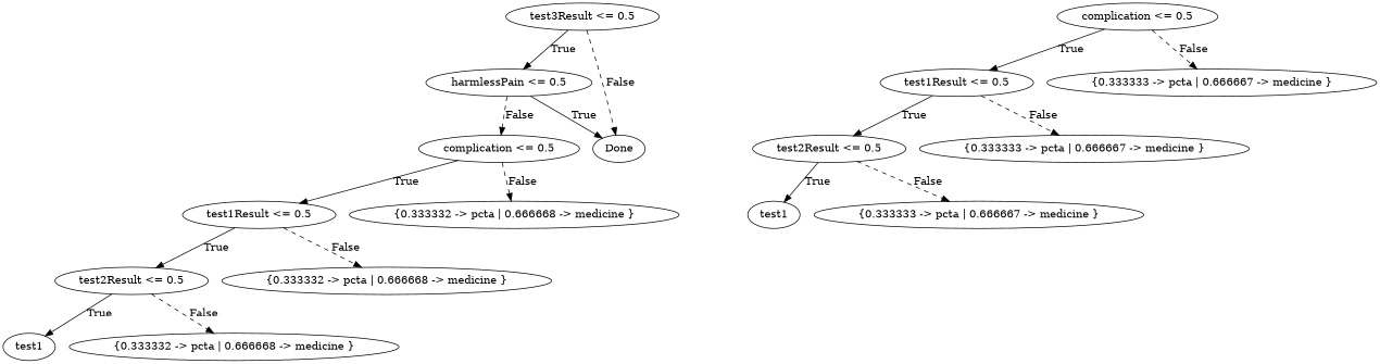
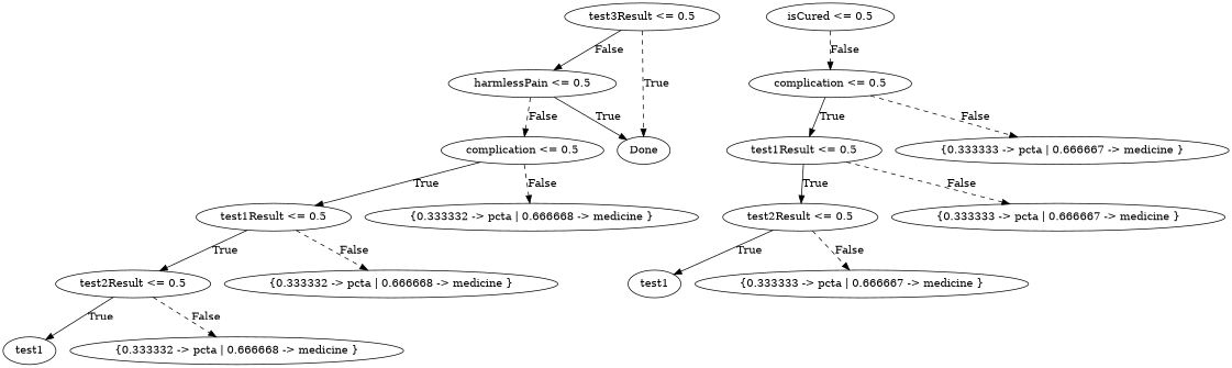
  digraph {
    edge [style=dashed]
    n1 [label="test3Result <= 0.5"]
    n2 [label="harmlessPain <= 0.5"]
    n3 [label=Done]
    n4 [label="complication <= 0.5"]
+   n5 [label="isCured <= 0.5"]
    n6 [label="complication <= 0.5"]
    n7 [label="test1Result <= 0.5"]
    n8 [label="{0.333332 -> pcta | 0.666668 -> medicine }"]
    n9 [label="test1Result <= 0.5"]
    n10 [label="{0.333333 -> pcta | 0.666667 -> medicine }"]
    n11 [label="test2Result <= 0.5"]
    n12 [label="{0.333333 -> pcta | 0.666667 -> medicine }"]
    n13 [label=test1]
    n14 [label="{0.333333 -> pcta | 0.666667 -> medicine }"]
    n15 [label="test2Result <= 0.5"]
    n16 [label="{0.333332 -> pcta | 0.666668 -> medicine }"]
    n17 [label=test1]
    n18 [label="{0.333332 -> pcta | 0.666668 -> medicine }"]
-   n1 -> n2 [label=True style=""]
-   n1 -> n3 [label=False]
+   n1 -> n2 [label=False style=""]
+   n1 -> n3 [label=True]
    n2 -> n3 [label=True style=""]
    n2 -> n4 [label=False]
    n4 -> n7 [label=True style=""]
    n4 -> n8 [label=False]
+   n5 -> n6 [label=False]
    n6 -> n9 [label=True style=""]
    n6 -> n10 [label=False]
    n7 -> n15 [label=True style=""]
    n7 -> n16 [label=False]
    n9 -> n11 [label=True style=""]
    n9 -> n12 [label=False]
    n11 -> n13 [label=True style=""]
    n11 -> n14 [label=False]
    n15 -> n17 [label=True style=""]
    n15 -> n18 [label=False]
  }
